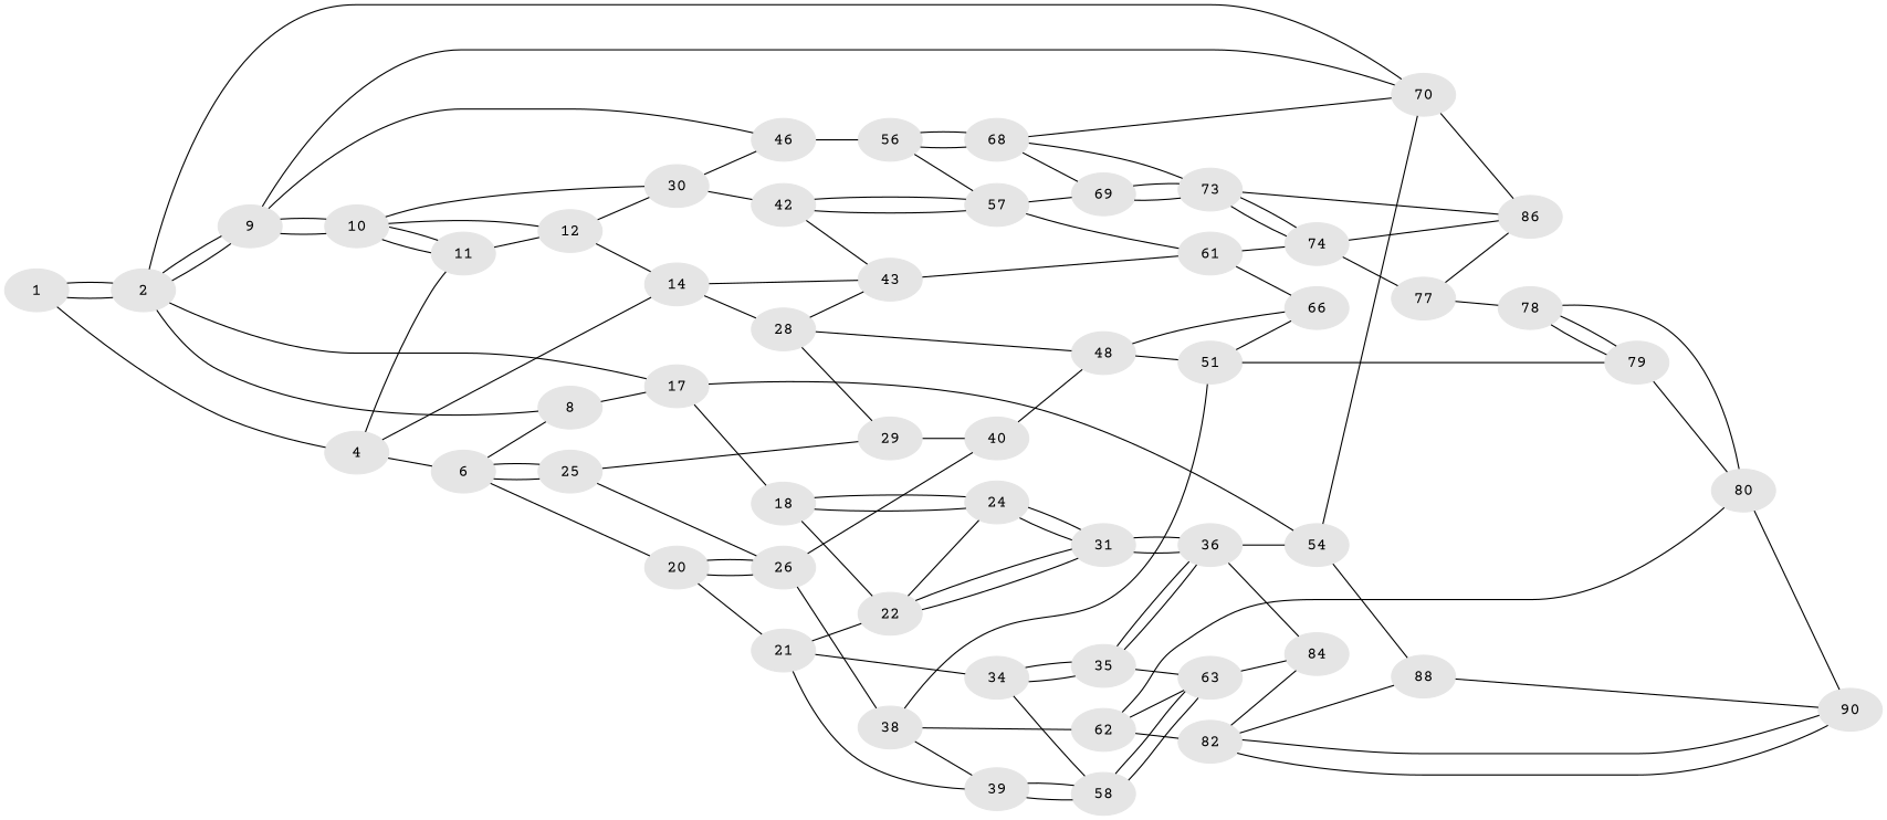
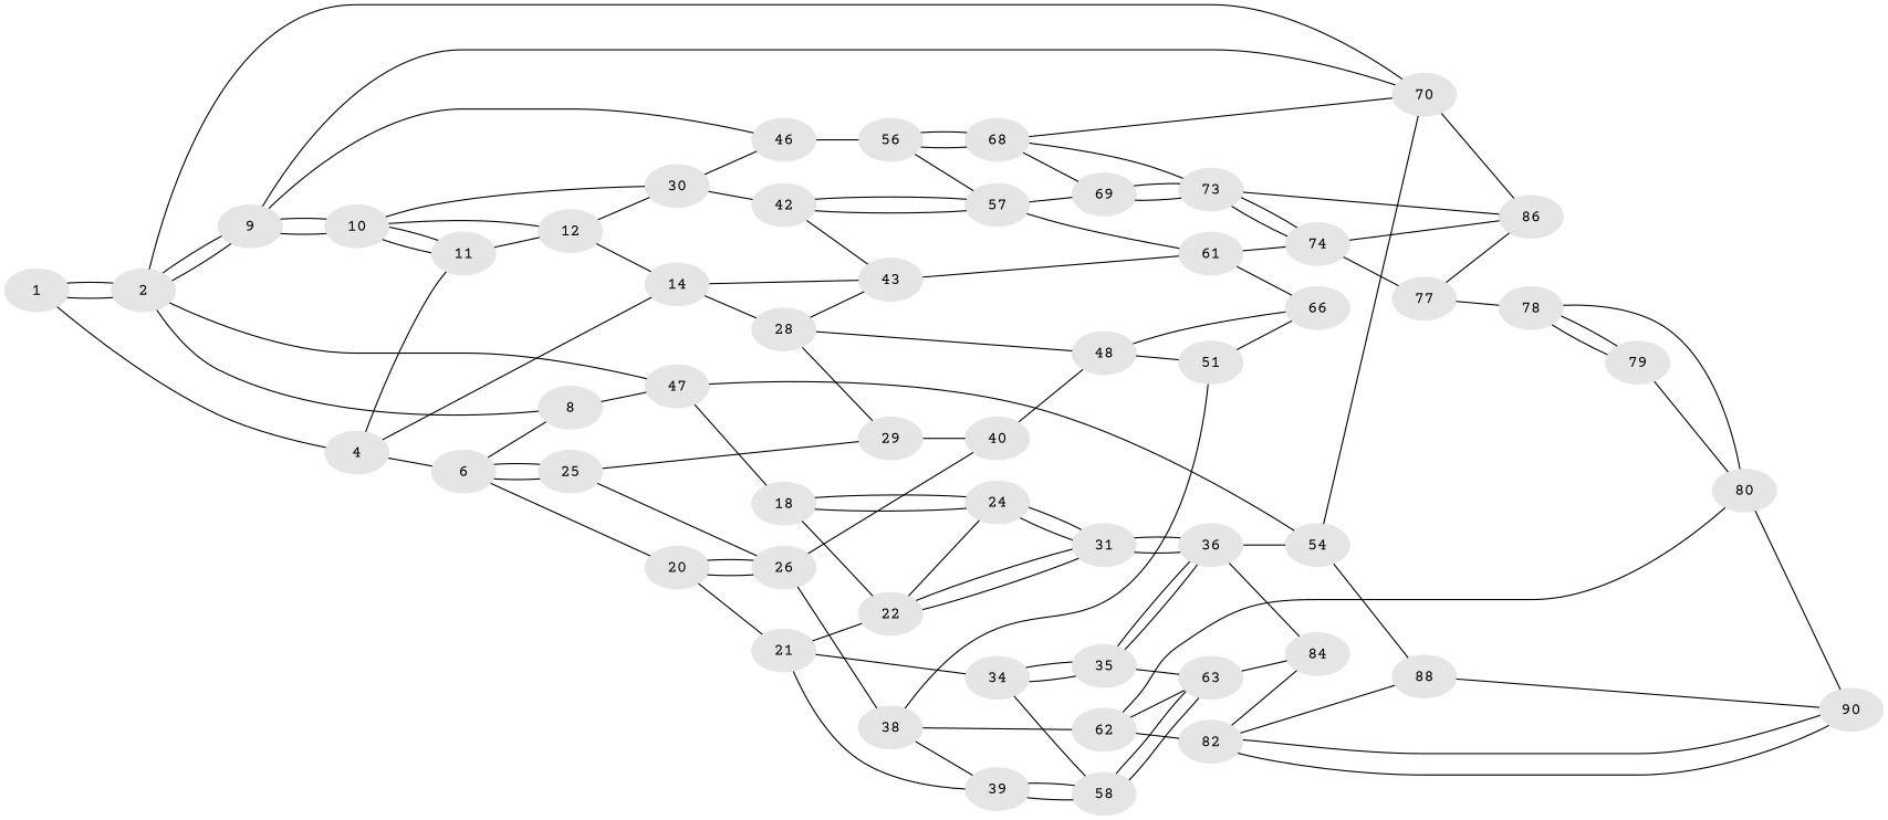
  graph {
    fontname="Courier Prime"
    rankdir=LR
    node [color=gray90 fontname="Courier Prime" style=filled]
    edge [fontname="Courier Prime"]
    2 [super="+3"]
    1
    4 [super="+5"]
    8 [super="+16"]
    9 [super="+45"]
-   17
+   17 [label=47]
    70 [super="+85"]
    6 [super="+7"]
    11
    14 [super="+27"]
    10 [super="+15"]
    46
    18 [super="+19"]
    54 [super="+55"]
    86 [super="+87"]
    20
    25
    12 [super="+13"]
    28 [super="+47"]
    43 [super="+50"]
    21 [super="+33"]
    26 [super="+37"]
    29 [super="+30"]
    n24 [label=30 super="+41"]
    56
    42
    48 [super="+49"]
    61 [super="+65"]
    22 [super="+23"]
    24
    88 [super="+91"]
    31
    34 [super="+59"]
    39
    38 [super="+52"]
    40 [super="+44"]
    35 [super="+64"]
    58
    36 [super="+53"]
    51 [super="+72"]
    62 [super="+81"]
    66
    84
    57 [super="+60"]
    63 [super="+67"]
    79
    80 [super="+93"]
    82 [super="+83"]
    69
    74 [super="+75"]
    68 [super="+71"]
    90
    73 [super="+76"]
    77 [super="+89"]
    78 [super="+92"]
    2 -- 8
    2 -- 9
    2 -- 9
    2 -- 17
    2 -- 70
    1 -- 2
    1 -- 2
    1 -- 4
    4 -- 6
    4 -- 11
    4 -- 14
    8 -- 17
    9 -- 70
    9 -- 10
    9 -- 10
    9 -- 46
    17 -- 18
    17 -- 54
    70 -- 86
    6 -- 8
    6 -- 20
    6 -- 25
    6 -- 25
    11 -- 12
    14 -- 28
    14 -- 43
    10 -- 11
    10 -- 11
    10 -- 12
    10 -- n24
    46 -- 56
    18 -- 22
    18 -- 24
    18 -- 24
    54 -- 70
    54 -- 88 [weight=2]
    20 -- 21
    20 -- 26
    20 -- 26
    25 -- 26
    25 -- 29
    12 -- 14
    12 -- n24
    28 -- 43
    28 -- 29
    28 -- 48
    43 -- 61
    21 -- 22
    21 -- 34
    21 -- 39
    26 -- 38
    26 -- 40
    29 -- 40 [weight=2]
    n24 -- 46
    n24 -- 42
    56 -- 57
    56 -- 68
    56 -- 68
    42 -- 43
    42 -- 57
    42 -- 57
    48 -- 51
    48 -- 66
    61 -- 66
    61 -- 74
    22 -- 24
    22 -- 31
    22 -- 31
    24 -- 31
    24 -- 31
    88 -- 90
    31 -- 36
    31 -- 36
    34 -- 35 [weight=2]
    34 -- 35
    34 -- 58
    39 -- 58
    39 -- 58
    38 -- 39
    38 -- 51
    38 -- 62
    40 -- 48
    35 -- 36
    35 -- 36
    35 -- 63
    58 -- 63
    58 -- 63
    36 -- 54
    36 -- 84
    51 -- 66
-   51 -- 79
    62 -- 63
    62 -- 80
    62 -- 82
    57 -- 61
    57 -- 69
    63 -- 84
    79 -- 80
    80 -- 90
    82 -- 88
    82 -- 84
    82 -- 90
    82 -- 90
    69 -- 73
    69 -- 73
    74 -- 86
    74 -- 77
    68 -- 70
    68 -- 69
    68 -- 73
    73 -- 86
    73 -- 74
    73 -- 74
    77 -- 86
    77 -- 78 [weight=2]
    78 -- 79
    78 -- 79
    78 -- 80
  }
